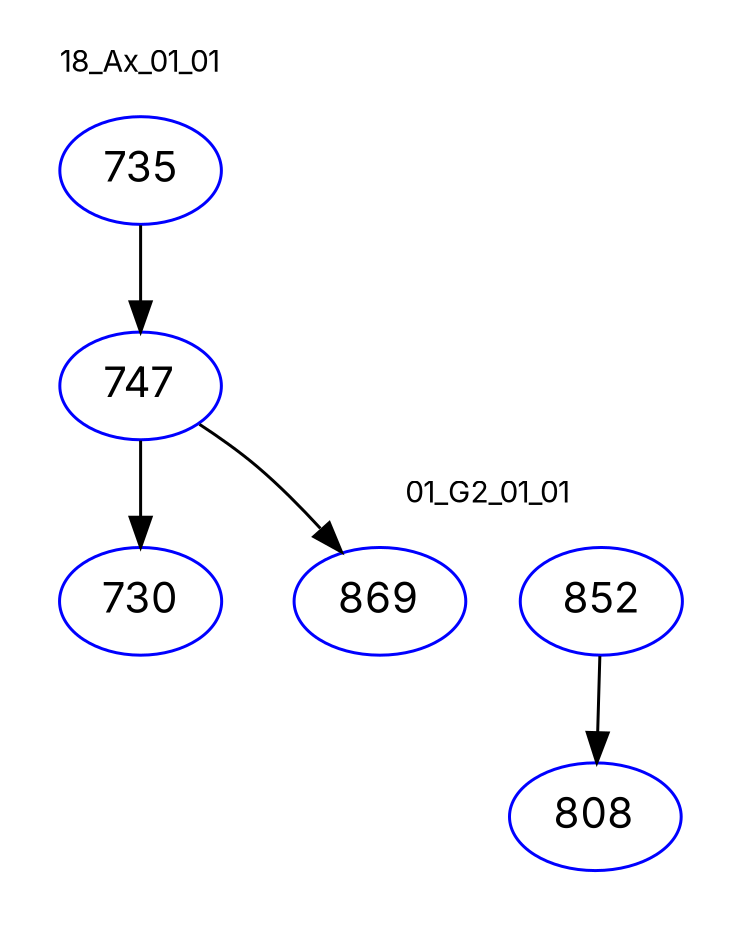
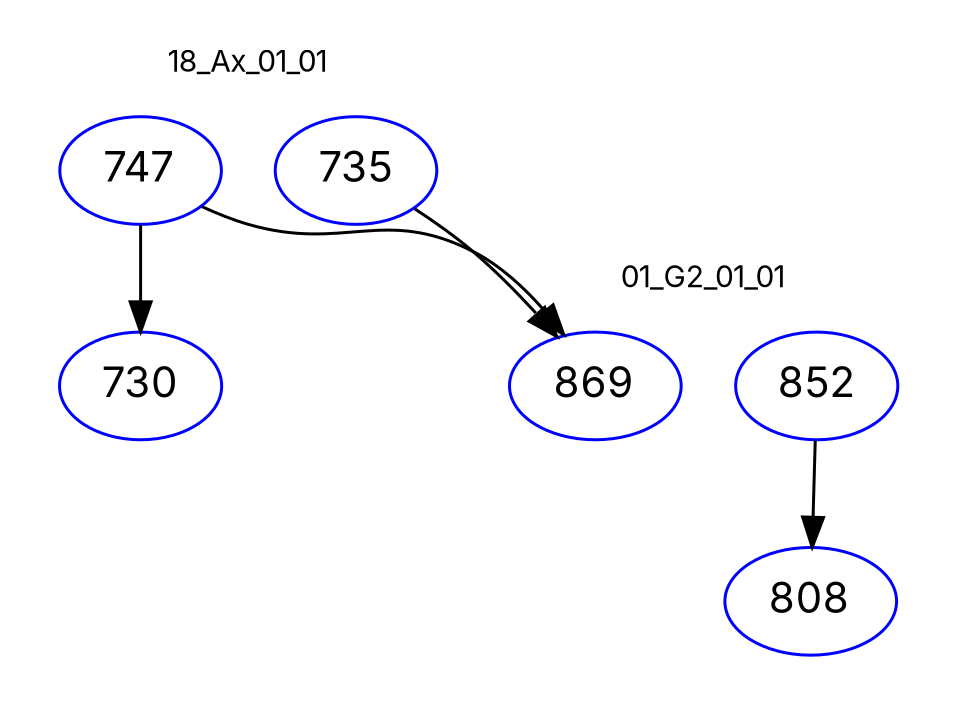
  digraph {
    fontname=Inter
    node [color=blue fontname=Inter]
    edge [color=black fontname=Inter]
    n1 [label=735]
    n2 [label=730]
    n3 [label=747]
    n4 [label=852]
    n5 [label=808]
    n6 [label=869]
    subgraph cluster_1 {
      color=white
      fontsize=10
      label="18_Ax_01_01"
      n1
      n2
      n3
    }
    subgraph cluster_2 {
      color=white
      fontsize=10
      label="01_G2_01_01"
      n4
      n5
      n6
    }
-   n1 -> n3
+   n1 -> n6
    n3 -> n2
    n3 -> n6
    n4 -> n5
  }
